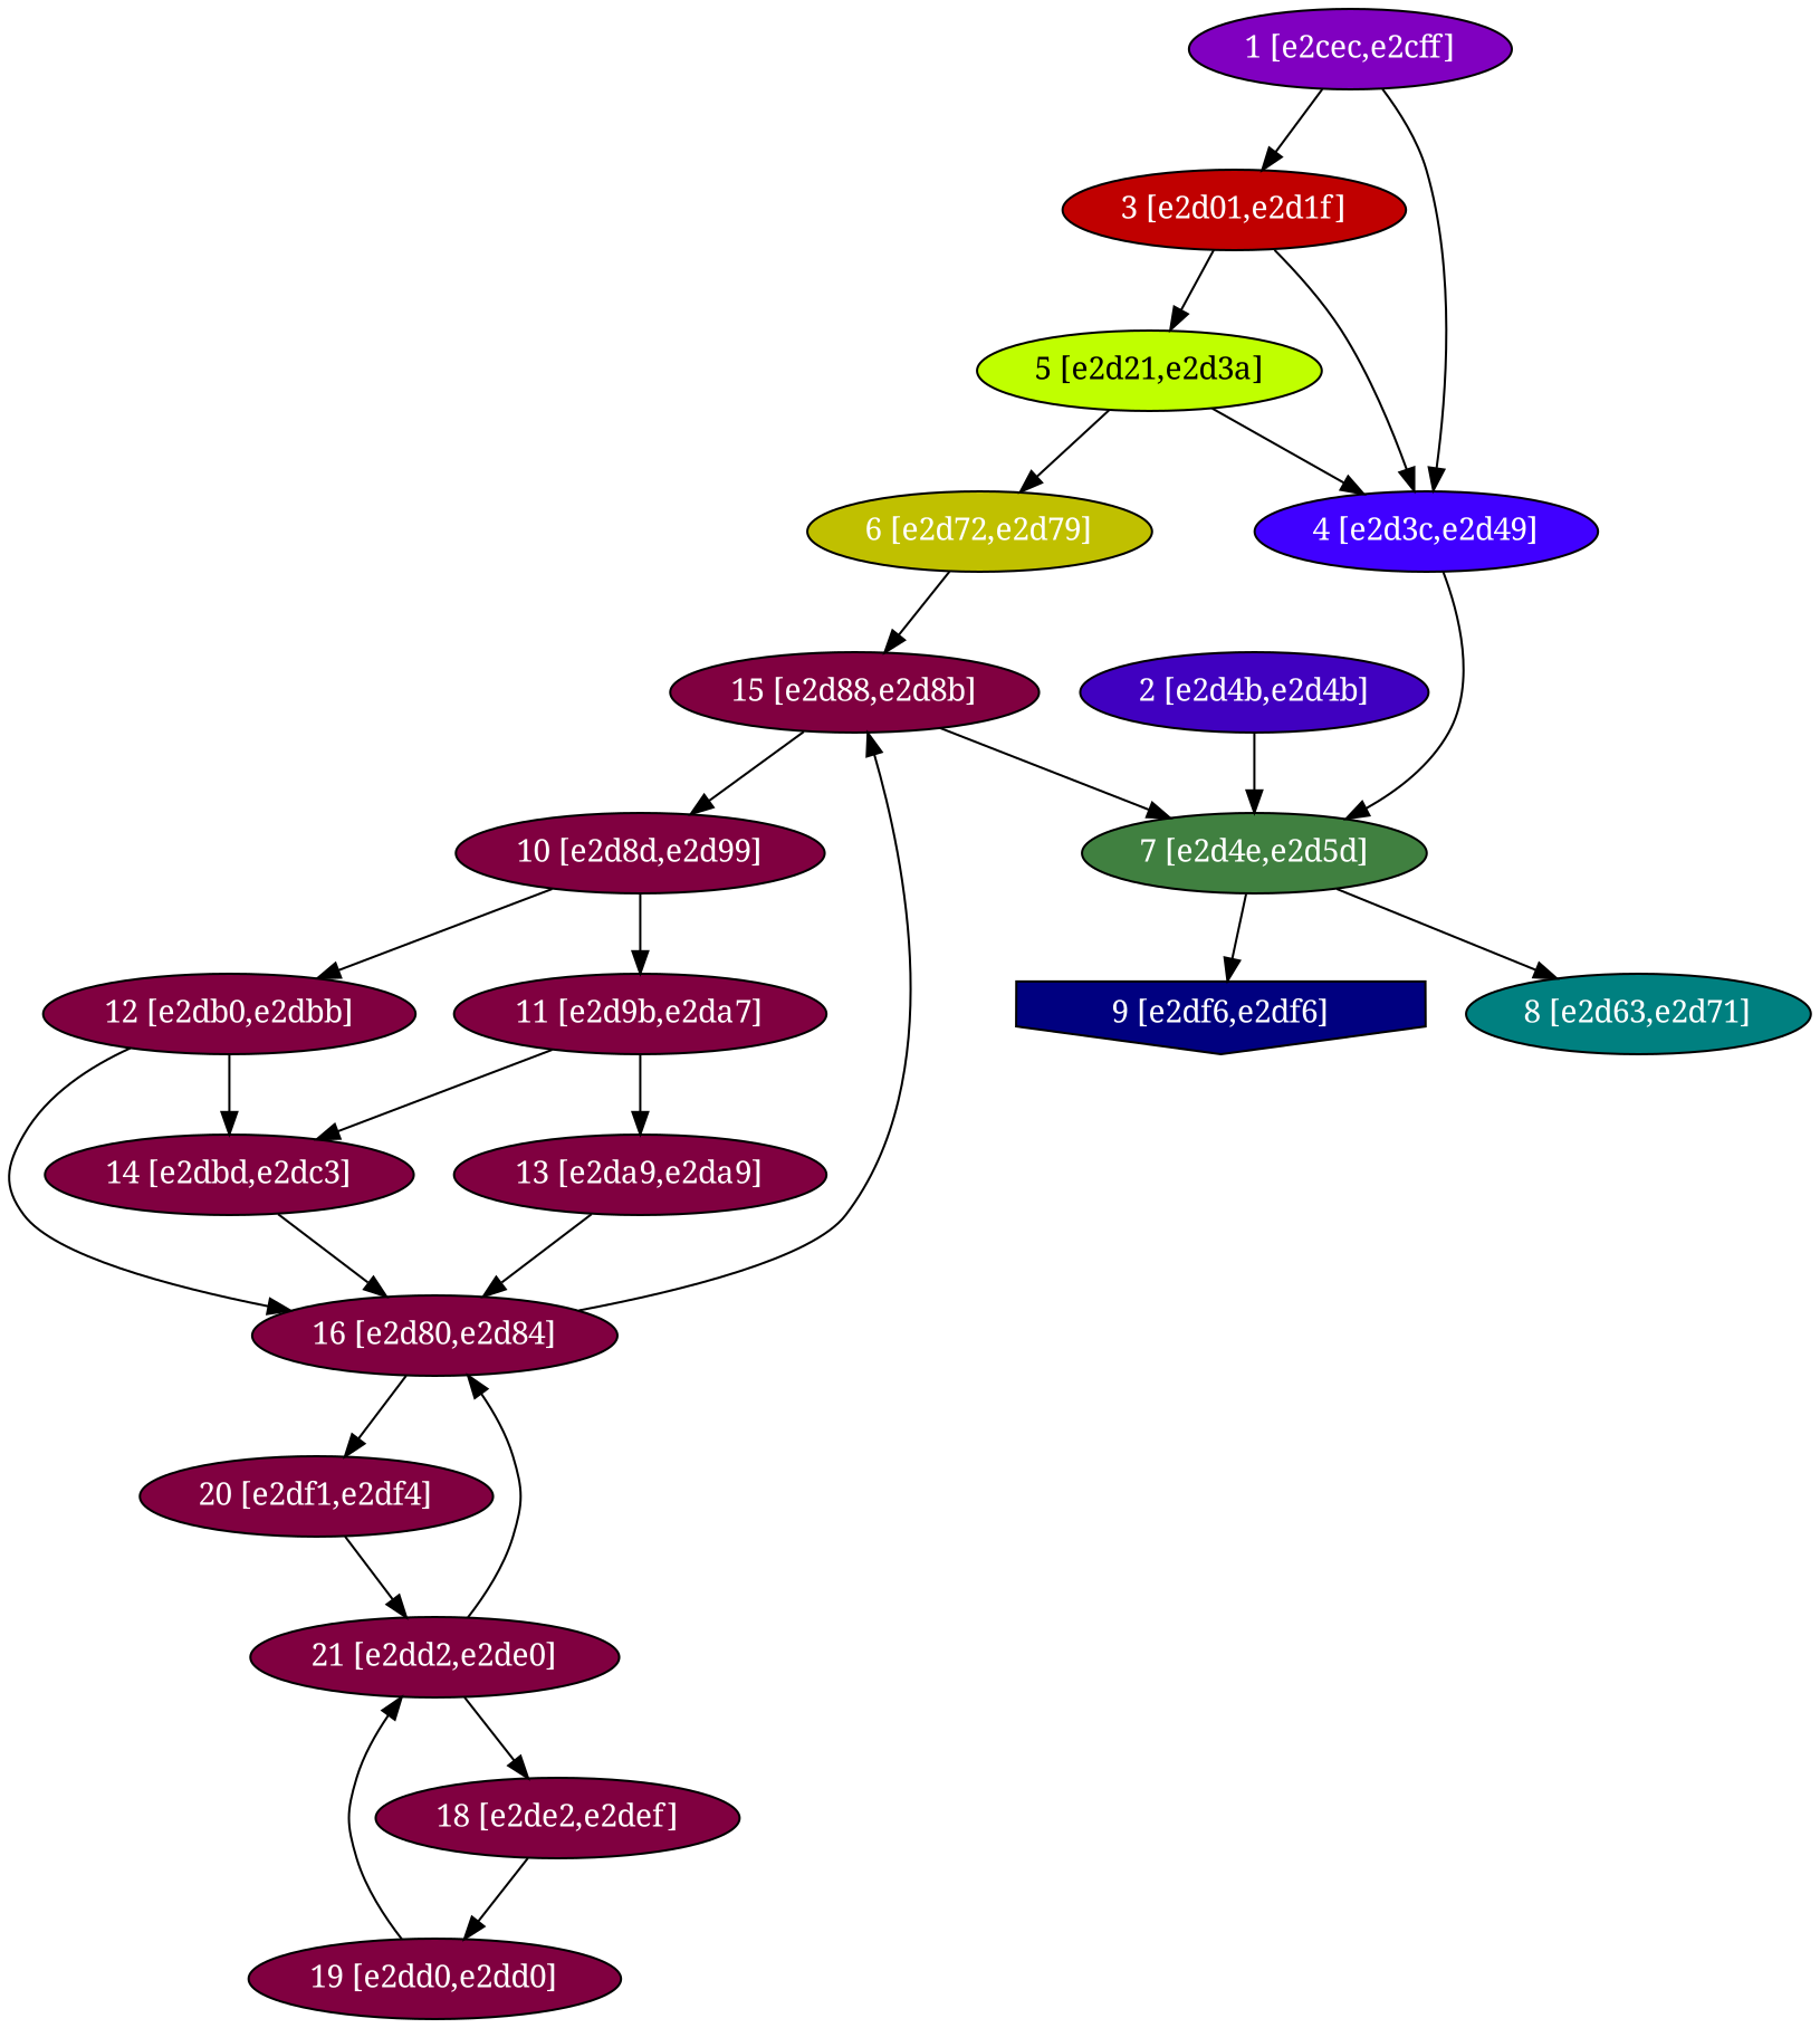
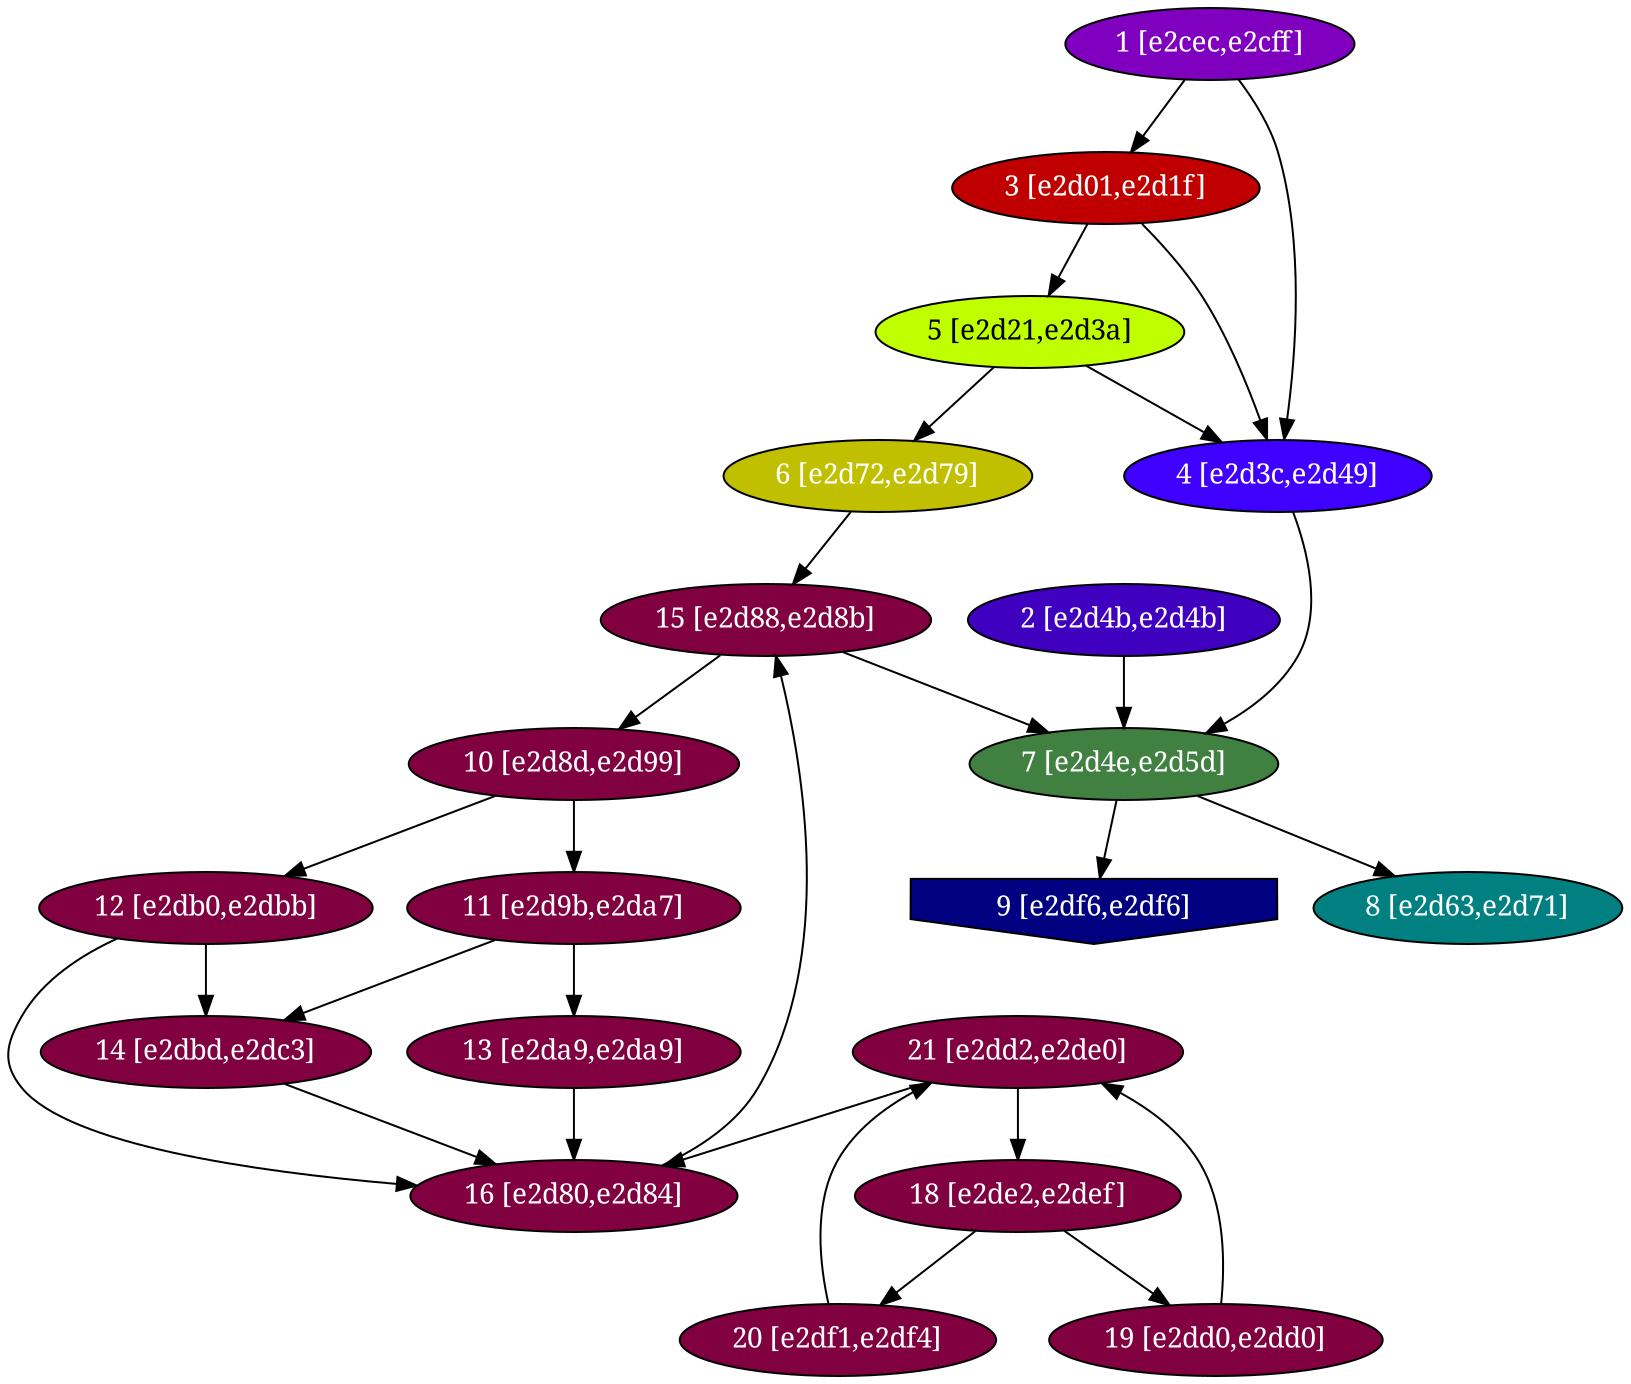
  digraph {
    fontname="Noto Serif"
    node [fillcolor="#800040" fontcolor="#ffffff" fontname="Noto Serif" shape=oval style=filled]
    edge [fontname="Noto Serif"]
    n1 [fillcolor="#8000C0" label="1 [e2cec,e2cff]"]
    n2 [fillcolor="#C00000" label="3 [e2d01,e2d1f]"]
    n3 [fillcolor="#4000FF" label="4 [e2d3c,e2d49]"]
    n4 [fillcolor="#4000C0" label="2 [e2d4b,e2d4b]"]
    n5 [fillcolor="#408040" label="7 [e2d4e,e2d5d]"]
    n6 [fillcolor="#C0FF00" fontcolor="#000000" label="5 [e2d21,e2d3a]"]
    n7 [fillcolor="#008080" label="8 [e2d63,e2d71]"]
    n8 [fillcolor="#000080" label="9 [e2df6,e2df6]" shape=invhouse]
    n9 [fillcolor="#C0C000" label="6 [e2d72,e2d79]"]
    n10 [label="15 [e2d88,e2d8b]"]
    n11 [label="10 [e2d8d,e2d99]"]
    n12 [label="11 [e2d9b,e2da7]"]
    n13 [label="12 [e2db0,e2dbb]"]
    n14 [label="13 [e2da9,e2da9]"]
    n15 [label="14 [e2dbd,e2dc3]"]
    n16 [label="16 [e2d80,e2d84]"]
    n17 [label="18 [e2de2,e2def]"]
    n18 [label="19 [e2dd0,e2dd0]"]
    n19 [label="20 [e2df1,e2df4]"]
    n20 [label="21 [e2dd2,e2de0]"]
    n1 -> n2
    n1 -> n3
    n2 -> n3
    n2 -> n6
    n3 -> n5
    n4 -> n5
    n5 -> n7
    n5 -> n8
    n6 -> n3
    n6 -> n9
    n9 -> n10
    n10 -> n5
    n10 -> n11
    n11 -> n12
    n11 -> n13
    n12 -> n14
    n12 -> n15
    n13 -> n15
    n13 -> n16
    n14 -> n16
    n15 -> n16
    n16 -> n10
    n17 -> n18
-   n16 -> n19
+   n17 -> n19
    n18 -> n20
    n19 -> n20
    n20 -> n16
    n20 -> n17
  }
